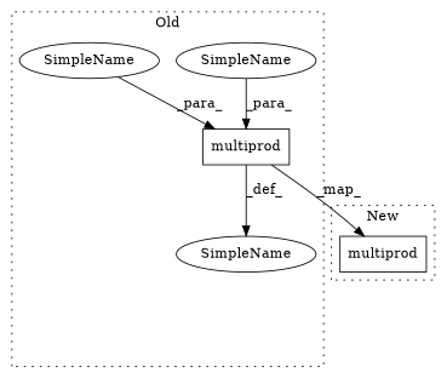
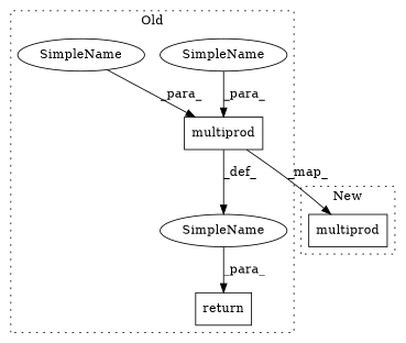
  digraph {
    node [a=42 l="10,1" shape=box]
    n1 [a=32 label=multiprod s="3039,3052"]
    n2 [l=1 label=SimpleName s=2949 shape=ellipse]
    n3 [label=SimpleName shape=ellipse l=""]
+   n4 [a=41 l=7 label=return s=3022]
    n5 [l=1 label=SimpleName s=3049 shape=ellipse]
    n6 [a=32 label=multiprod s="3054,3067"]
    subgraph cluster_1 {
      label=Old
      style=dotted
      n1
      n2
      n3
+     n4
      n5
    }
    subgraph cluster_2 {
      label=New
      style=dotted
      n6
    }
    n1 -> n3 [label=_def_]
    n1 -> n6 [label=_map_]
    n2 -> n1 [label=_para_]
+   n3 -> n4 [label=_para_]
    n5 -> n1 [label=_para_]
  }
